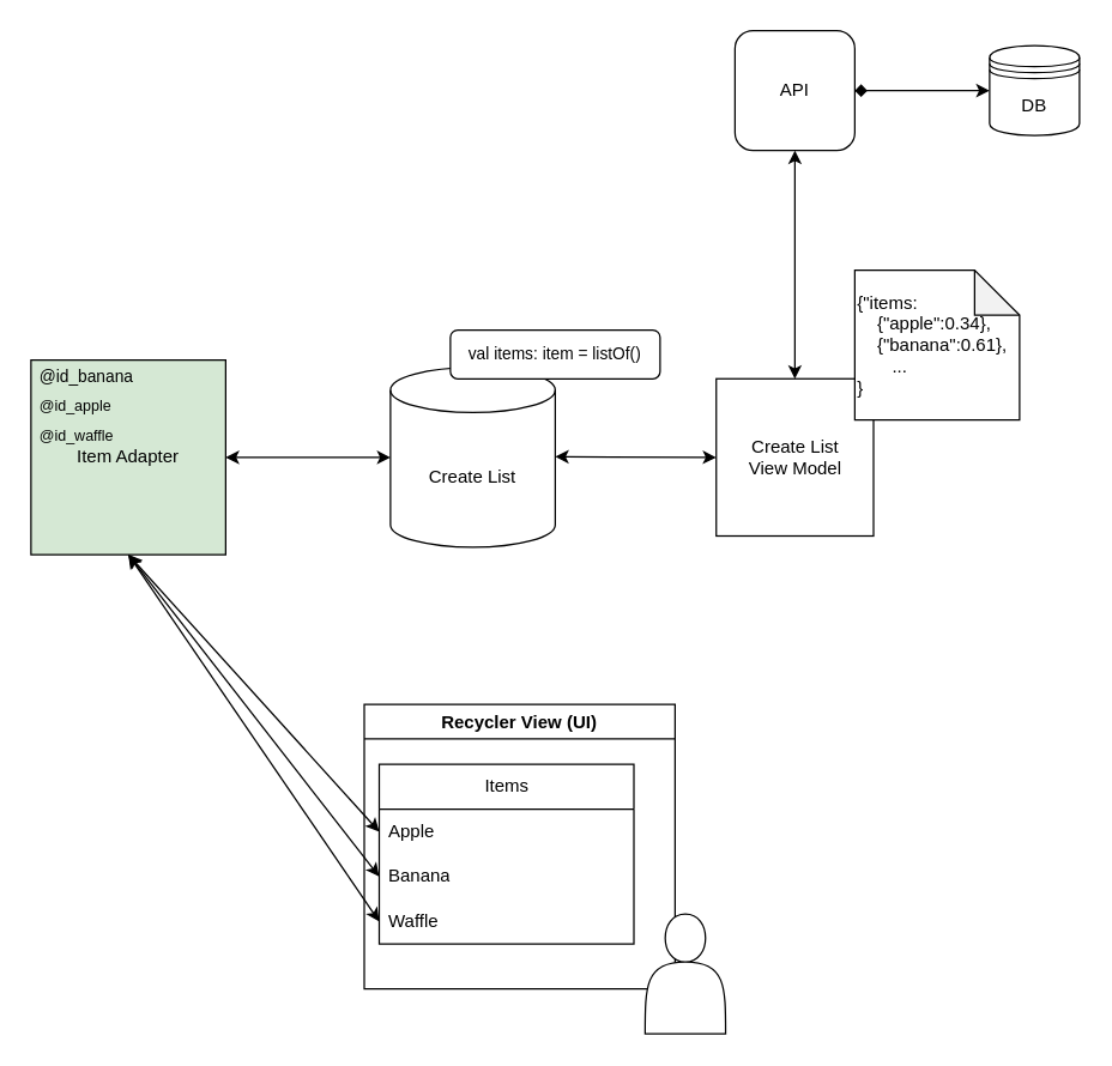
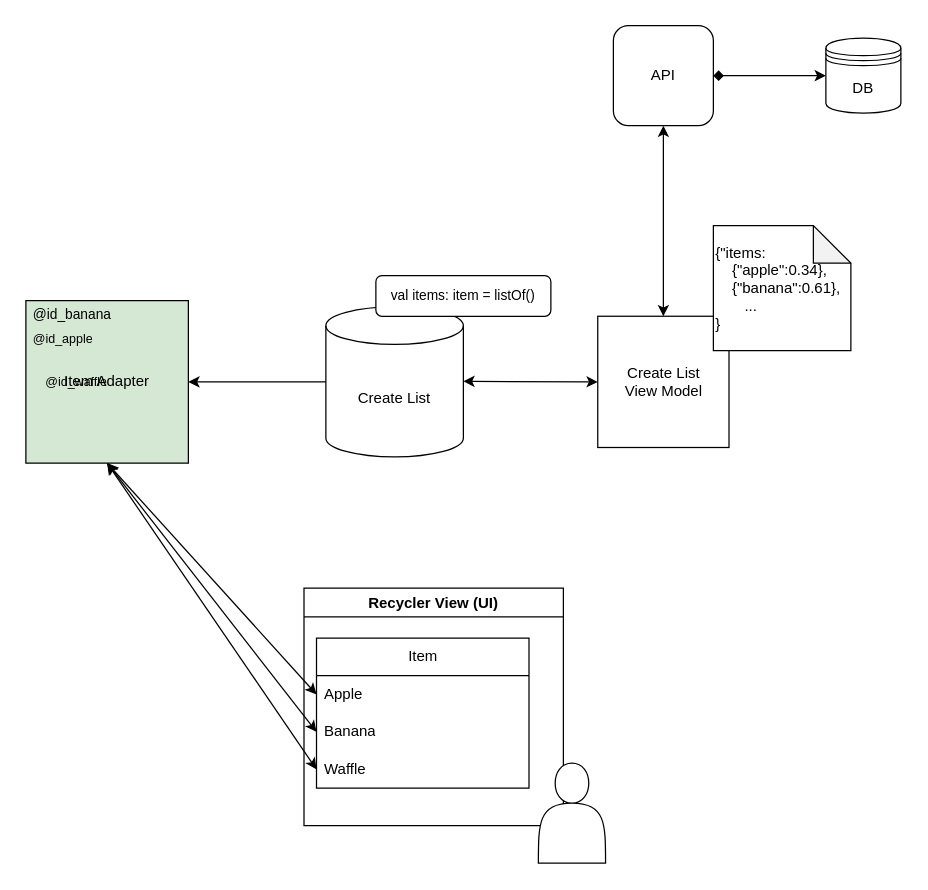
  <mxCell id="0" />
  <mxCell id="1" parent="0" />
  <mxCell id="2" value="API" style="whiteSpace=wrap;html=1;aspect=fixed;rounded=1;" vertex="1" parent="1"><mxGeometry x="490" y="20" width="80" height="80" as="geometry" /></mxCell>
  <mxCell id="3" value="Recycler View (UI)" style="swimlane;" vertex="1" parent="1"><mxGeometry x="242.5" y="470" width="207.5" height="190" as="geometry" /></mxCell>
- <mxCell id="4" value="&lt;div&gt;Items&lt;/div&gt;" style="swimlane;fontStyle=0;childLayout=stackLayout;horizontal=1;startSize=30;horizontalStack=0;resizeParent=1;resizeParentMax=0;resizeLast=0;collapsible=1;marginBottom=0;whiteSpace=wrap;html=1;" vertex="1" parent="3"><mxGeometry x="10" y="40" width="170" height="120" as="geometry" /></mxCell>
+ <mxCell id="4" value="&lt;div&gt;Item&lt;/div&gt;" style="swimlane;fontStyle=0;childLayout=stackLayout;horizontal=1;startSize=30;horizontalStack=0;resizeParent=1;resizeParentMax=0;resizeLast=0;collapsible=1;marginBottom=0;whiteSpace=wrap;html=1;" vertex="1" parent="3"><mxGeometry x="10" y="40" width="170" height="120" as="geometry" /></mxCell>
  <mxCell id="5" value="Apple&lt;span style=&quot;white-space: pre;&quot;&gt;&#09;&lt;/span&gt;" style="text;strokeColor=none;fillColor=none;align=left;verticalAlign=middle;spacingLeft=4;spacingRight=4;overflow=hidden;points=[[0,0.5],[1,0.5]];portConstraint=eastwest;rotatable=0;whiteSpace=wrap;html=1;" vertex="1" parent="4"><mxGeometry y="30" width="170" height="30" as="geometry" /></mxCell>
  <mxCell id="6" value="&lt;div&gt;Banana&lt;/div&gt;" style="text;strokeColor=none;fillColor=none;align=left;verticalAlign=middle;spacingLeft=4;spacingRight=4;overflow=hidden;points=[[0,0.5],[1,0.5]];portConstraint=eastwest;rotatable=0;whiteSpace=wrap;html=1;" vertex="1" parent="4"><mxGeometry y="60" width="170" height="30" as="geometry" /></mxCell>
  <mxCell id="7" value="Waffle" style="text;strokeColor=none;fillColor=none;align=left;verticalAlign=middle;spacingLeft=4;spacingRight=4;overflow=hidden;points=[[0,0.5],[1,0.5]];portConstraint=eastwest;rotatable=0;whiteSpace=wrap;html=1;" vertex="1" parent="4"><mxGeometry y="90" width="170" height="30" as="geometry" /></mxCell>
  <mxCell id="8" value="&lt;div&gt;Create List&lt;/div&gt;" style="shape=cylinder3;whiteSpace=wrap;html=1;boundedLbl=1;backgroundOutline=1;size=15;" vertex="1" parent="1"><mxGeometry x="260" y="245" width="110" height="120" as="geometry" /></mxCell>
  <mxCell id="9" value="Item Adapter" style="whiteSpace=wrap;html=1;aspect=fixed;fillColor=#d5e8d4;" vertex="1" parent="1"><mxGeometry x="20" y="240" width="130" height="130" as="geometry" /></mxCell>
  <mxCell id="10" value="" style="endArrow=classic;startArrow=classic;html=1;rounded=0;entryX=0.5;entryY=1;entryDx=0;entryDy=0;exitX=0;exitY=0.5;exitDx=0;exitDy=0;" edge="1" parent="1" source="5" target="9"><mxGeometry width="50" height="50" relative="1" as="geometry"><mxPoint x="70" y="420" as="sourcePoint" /><mxPoint x="120" y="370" as="targetPoint" /></mxGeometry></mxCell>
  <mxCell id="11" value="" style="endArrow=classic;startArrow=classic;html=1;rounded=0;entryX=0.5;entryY=1;entryDx=0;entryDy=0;exitX=0;exitY=0.5;exitDx=0;exitDy=0;" edge="1" parent="1" source="6" target="9"><mxGeometry width="50" height="50" relative="1" as="geometry"><mxPoint x="50" y="490" as="sourcePoint" /><mxPoint x="100" y="440" as="targetPoint" /></mxGeometry></mxCell>
  <mxCell id="12" value="" style="endArrow=classic;startArrow=classic;html=1;rounded=0;entryX=0.5;entryY=1;entryDx=0;entryDy=0;exitX=0;exitY=0.5;exitDx=0;exitDy=0;" edge="1" parent="1" source="7" target="9"><mxGeometry width="50" height="50" relative="1" as="geometry"><mxPoint x="30" y="490" as="sourcePoint" /><mxPoint x="80" y="440" as="targetPoint" /></mxGeometry></mxCell>
- <mxCell id="13" value="" style="endArrow=classic;startArrow=classic;html=1;rounded=0;entryX=0;entryY=0.5;entryDx=0;entryDy=0;entryPerimeter=0;exitX=1;exitY=0.5;exitDx=0;exitDy=0;" edge="1" parent="1" source="9" target="8"><mxGeometry width="50" height="50" relative="1" as="geometry"><mxPoint x="170" y="350" as="sourcePoint" /><mxPoint x="220" y="300" as="targetPoint" /></mxGeometry></mxCell>
+ <mxCell id="13" value="" style="endArrow=none;startArrow=classic;html=1;rounded=0;entryX=0;entryY=0.5;entryDx=0;entryDy=0;entryPerimeter=0;exitX=1;exitY=0.5;exitDx=0;exitDy=0;" edge="1" parent="1" source="9" target="8"><mxGeometry width="50" height="50" relative="1" as="geometry"><mxPoint x="170" y="350" as="sourcePoint" /><mxPoint x="220" y="300" as="targetPoint" /></mxGeometry></mxCell>
  <mxCell id="14" value="" style="endArrow=diamond;startArrow=classic;html=1;rounded=0;exitX=0;exitY=0.5;exitDx=0;exitDy=0;" edge="1" parent="1" source="15" target="2"><mxGeometry width="50" height="50" relative="1" as="geometry"><mxPoint x="40" y="140" as="sourcePoint" /><mxPoint x="110" y="129.58" as="targetPoint" /></mxGeometry></mxCell>
  <mxCell id="15" value="DB" style="shape=datastore;whiteSpace=wrap;html=1;" vertex="1" parent="1"><mxGeometry x="660" y="30" width="60" height="60" as="geometry" /></mxCell>
  <mxCell id="16" value="&lt;div&gt;Create List &lt;br&gt;&lt;/div&gt;&lt;div&gt;View Model&lt;/div&gt;" style="whiteSpace=wrap;html=1;aspect=fixed;" vertex="1" parent="1"><mxGeometry x="477.5" y="252.5" width="105" height="105" as="geometry" /></mxCell>
  <mxCell id="17" value="" style="endArrow=classic;startArrow=classic;html=1;rounded=0;entryX=0.5;entryY=1;entryDx=0;entryDy=0;exitX=0.5;exitY=0;exitDx=0;exitDy=0;" edge="1" parent="1" source="16" target="2"><mxGeometry width="50" height="50" relative="1" as="geometry"><mxPoint x="470" y="200" as="sourcePoint" /><mxPoint x="520" y="150" as="targetPoint" /></mxGeometry></mxCell>
  <mxCell id="18" value="" style="endArrow=classic;startArrow=classic;html=1;rounded=0;exitX=0;exitY=0.5;exitDx=0;exitDy=0;" edge="1" parent="1" source="16"><mxGeometry width="50" height="50" relative="1" as="geometry"><mxPoint x="440" y="304.58" as="sourcePoint" /><mxPoint x="370" y="304.58" as="targetPoint" /></mxGeometry></mxCell>
  <mxCell id="19" value="&lt;div align=&quot;left&quot;&gt;{&quot;items: &lt;br&gt;&lt;/div&gt;&lt;div align=&quot;left&quot;&gt;&amp;nbsp;&amp;nbsp;&amp;nbsp; {&quot;apple&quot;:0.34},&lt;/div&gt;&lt;div align=&quot;left&quot;&gt;&amp;nbsp;&amp;nbsp;&amp;nbsp; {&quot;banana&quot;:0.61}, &lt;br&gt;&lt;/div&gt;&lt;div align=&quot;left&quot;&gt;&amp;nbsp;&amp;nbsp;&amp;nbsp;&amp;nbsp;&amp;nbsp;&amp;nbsp; ...&lt;/div&gt;&lt;div align=&quot;left&quot;&gt;}&lt;br&gt;&lt;/div&gt;" style="shape=note;whiteSpace=wrap;html=1;backgroundOutline=1;darkOpacity=0.05;align=left;" vertex="1" parent="1"><mxGeometry x="570" y="180" width="110" height="100" as="geometry" /></mxCell>
  <mxCell id="20" value="&lt;font style=&quot;font-size: 11px;&quot;&gt;val items: item = listOf()&lt;/font&gt;" style="rounded=1;whiteSpace=wrap;html=1;fontSize=9;" vertex="1" parent="1"><mxGeometry x="300" y="220" width="140" height="32.5" as="geometry" /></mxCell>
  <mxCell id="21" value="&lt;div style=&quot;font-size: 11px;&quot;&gt;&lt;font style=&quot;font-size: 10px;&quot;&gt;@id_apple&lt;/font&gt;&lt;/div&gt;" style="text;strokeColor=none;fillColor=none;align=left;verticalAlign=middle;spacingLeft=4;spacingRight=4;overflow=hidden;points=[[0,0.5],[1,0.5]];portConstraint=eastwest;rotatable=0;whiteSpace=wrap;html=1;" vertex="1" parent="1"><mxGeometry x="20" y="260" width="80" height="20" as="geometry" /></mxCell>
- <mxCell id="22" value="&lt;font style=&quot;font-size: 10px;&quot;&gt;@id_waffle&lt;/font&gt;" style="text;strokeColor=none;fillColor=none;align=left;verticalAlign=middle;spacingLeft=4;spacingRight=4;overflow=hidden;points=[[0,0.5],[1,0.5]];portConstraint=eastwest;rotatable=0;whiteSpace=wrap;html=1;" vertex="1" parent="1"><mxGeometry x="20" y="280" width="80" height="20" as="geometry" /></mxCell>
+ <mxCell id="22" value="&lt;font style=&quot;font-size: 10px;&quot;&gt;@id_waffle&lt;/font&gt;" style="text;strokeColor=none;fillColor=none;align=left;verticalAlign=middle;spacingLeft=4;spacingRight=4;overflow=hidden;points=[[0,0.5],[1,0.5]];portConstraint=eastwest;rotatable=0;whiteSpace=wrap;html=1;" vertex="1" parent="1"><mxGeometry x="30" y="295" width="80" height="20" as="geometry" /></mxCell>
  <mxCell id="23" value="&lt;div style=&quot;font-size: 11px;&quot;&gt;&lt;font style=&quot;font-size: 11px;&quot;&gt;@id_banana&lt;/font&gt;&lt;/div&gt;&lt;div style=&quot;font-size: 11px;&quot;&gt;&lt;font style=&quot;font-size: 11px;&quot;&gt;&lt;br&gt;&lt;/font&gt;&lt;/div&gt;" style="text;strokeColor=none;fillColor=none;align=left;verticalAlign=middle;spacingLeft=4;spacingRight=4;overflow=hidden;points=[[0,0.5],[1,0.5]];portConstraint=eastwest;rotatable=0;whiteSpace=wrap;html=1;" vertex="1" parent="1"><mxGeometry x="20" y="242.5" width="80" height="17.5" as="geometry" /></mxCell>
  <mxCell id="24" value="" style="shape=actor;whiteSpace=wrap;html=1;" vertex="1" parent="1"><mxGeometry x="430" y="610" width="53.75" height="80" as="geometry" /></mxCell>
